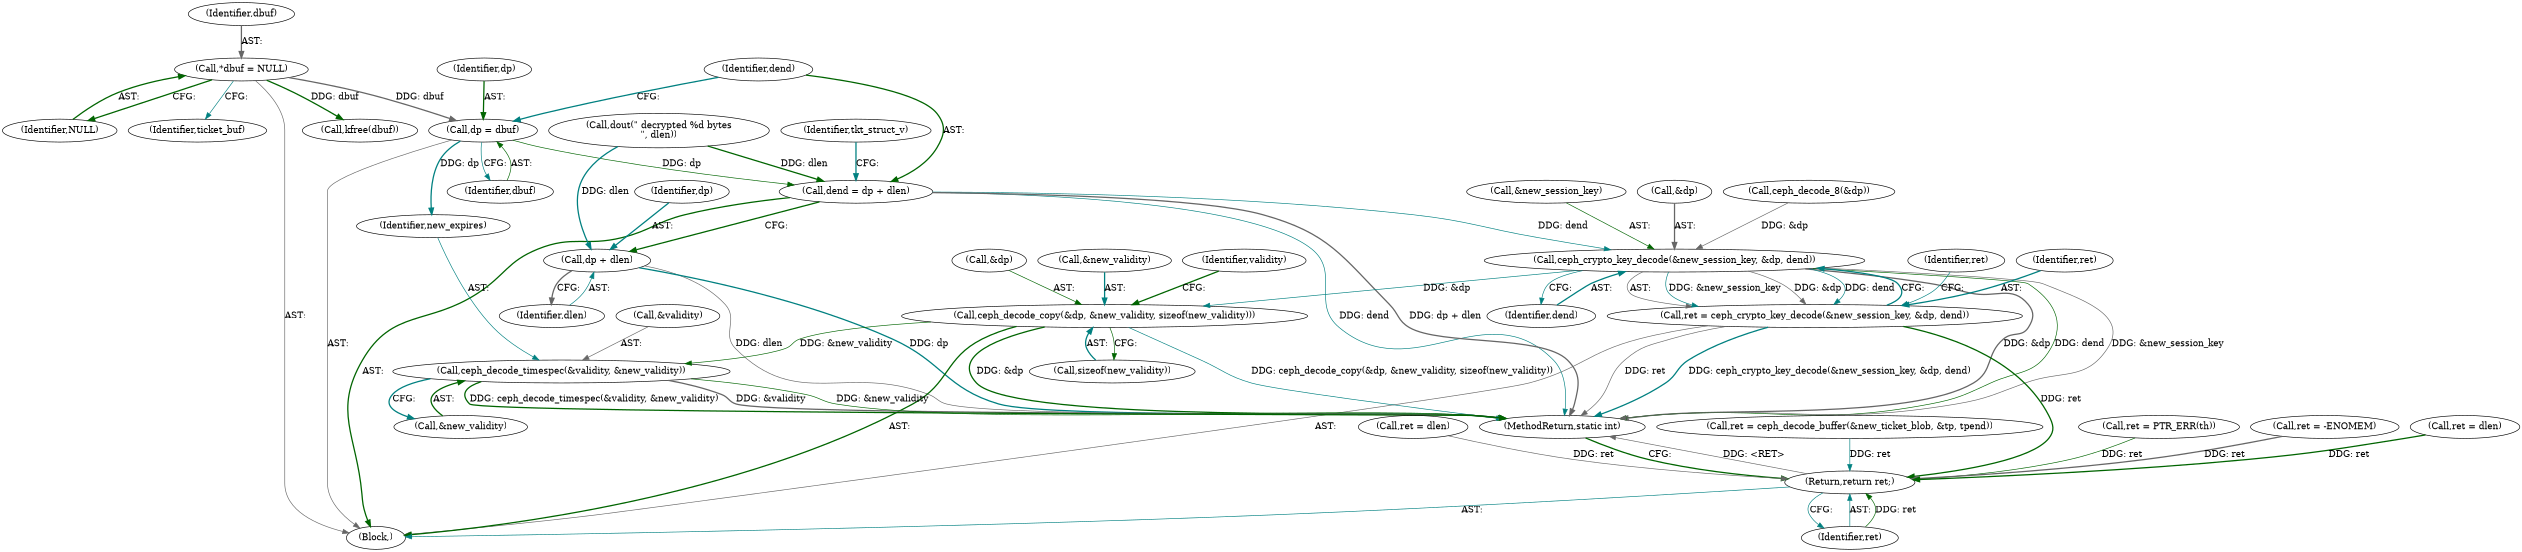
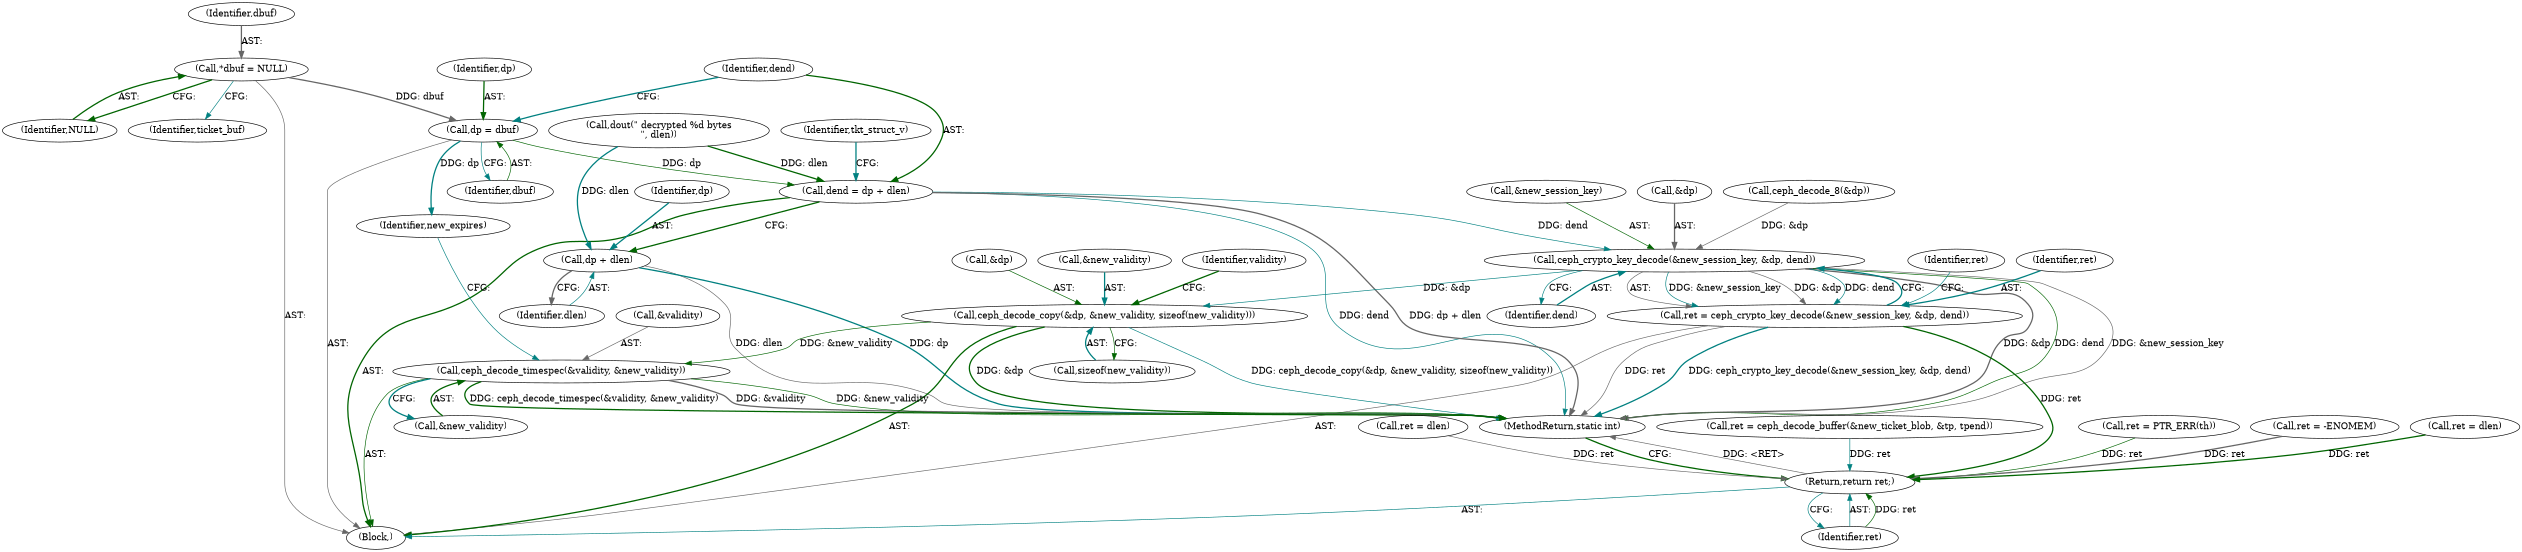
  digraph {
    edge [color=teal style=solid]
    n1 [label="(Call,dp = dbuf)"]
    n2 [label="(Call,dend = dp + dlen)"]
    n3 [label="(Block,)"]
    n4 [label="(Identifier,dbuf)"]
    n5 [label="(Identifier,new_expires)"]
    n6 [label="(Call,dp + dlen)"]
    n7 [label="(Call,ceph_crypto_key_decode(&new_session_key, &dp, dend))"]
    n8 [label="(MethodReturn,static int)"]
    n9 [label="(Identifier,dlen)"]
    n10 [label="(Call,*dbuf = NULL)"]
-   n11 [label="(Call,kfree(dbuf))"]
    n12 [label="(Identifier,NULL)"]
    n13 [label="(Identifier,ticket_buf)"]
    n14 [label="(Call,ret = ceph_crypto_key_decode(&new_session_key, &dp, dend))"]
    n15 [label="(Call,ceph_decode_copy(&dp, &new_validity, sizeof(new_validity)))"]
    n16 [label="(Identifier,dend)"]
    n17 [label="(Return,return ret;)"]
    n18 [label="(Call,ceph_decode_timespec(&validity, &new_validity))"]
    n19 [label="(Call,sizeof(new_validity))"]
    n20 [label="(Identifier,ret)"]
    n21 [label="(Call,&new_validity)"]
    n22 [label="(Identifier,dp)"]
    n23 [label="(Call,&dp)"]
    n24 [label="(Call,ret = PTR_ERR(th))"]
    n25 [label="(Call,&new_session_key)"]
    n26 [label="(Call,&dp)"]
    n27 [label="(Call,&validity)"]
    n28 [label="(Call,ret = -ENOMEM)"]
    n29 [label="(Call,ret = dlen)"]
    n30 [label="(Identifier,dbuf)"]
    n31 [label="(Identifier,dp)"]
    n32 [label="(Identifier,ret)"]
    n33 [label="(Call,&new_validity)"]
    n34 [label="(Call,ret = dlen)"]
    n35 [label="(Call,ret = ceph_decode_buffer(&new_ticket_blob, &tp, tpend))"]
    n36 [label="(Identifier,tkt_struct_v)"]
    n37 [label="(Identifier,validity)"]
    n38 [label="(Identifier,dend)"]
    n39 [label="(Identifier,ret)"]
    n40 [label="(Call,dout(\" decrypted %d bytes\n\", dlen))"]
    n41 [label="(Call,ceph_decode_8(&dp))"]
    n1 -> n2 [color=darkgreen label="DDG: dp"]
    n1 -> n3 [color=gray40 label="AST: "]
    n1 -> n4 [label="CFG: "]
    n1 -> n5 [label="DDG: dp" style=bold]
    n2 -> n3 [color=darkgreen label="AST: " style=bold]
    n2 -> n6 [color=darkgreen label="CFG: " style=bold]
    n2 -> n7 [label="DDG: dend"]
    n2 -> n8 [label="DDG: dend"]
    n2 -> n8 [color=gray40 label="DDG: dp + dlen" style=bold]
    n4 -> n1 [color=darkgreen label="AST: "]
-   n5 -> n18 [label="AST: "]
+   n5 -> n18 [label="CFG: "]
    n6 -> n8 [color=gray40 label="DDG: dlen"]
    n6 -> n8 [label="DDG: dp" style=bold]
    n6 -> n9 [color=gray40 label="CFG: " style=bold]
    n7 -> n8 [color=gray40 label="DDG: &dp" style=bold]
    n7 -> n8 [color=darkgreen label="DDG: dend"]
    n7 -> n8 [color=gray40 label="DDG: &new_session_key"]
    n7 -> n14 [color=gray40 label="AST: "]
    n7 -> n14 [label="DDG: &new_session_key"]
    n7 -> n14 [color=gray40 label="DDG: &dp"]
    n7 -> n14 [label="DDG: dend"]
    n7 -> n15 [label="DDG: &dp"]
    n7 -> n16 [label="CFG: "]
    n8 -> n17 [color=darkgreen label="CFG: " style=bold]
    n9 -> n6 [label="AST: "]
    n10 -> n1 [color=gray40 label="DDG: dbuf" style=bold]
    n10 -> n3 [color=gray40 label="AST: "]
-   n10 -> n11 [color=darkgreen label="DDG: dbuf" style=bold]
    n10 -> n12 [color=darkgreen label="CFG: " style=bold]
    n10 -> n13 [label="CFG: "]
    n12 -> n10 [color=darkgreen label="AST: " style=bold]
    n14 -> n3 [color=gray40 label="AST: "]
    n14 -> n7 [label="CFG: " style=bold]
    n14 -> n8 [color=gray40 label="DDG: ret"]
    n14 -> n8 [label="DDG: ceph_crypto_key_decode(&new_session_key, &dp, dend)" style=bold]
    n14 -> n17 [color=darkgreen label="DDG: ret" style=bold]
    n15 -> n3 [color=darkgreen label="AST: " style=bold]
    n15 -> n8 [color=darkgreen label="DDG: &dp" style=bold]
    n15 -> n8 [label="DDG: ceph_decode_copy(&dp, &new_validity, sizeof(new_validity))"]
    n15 -> n18 [color=darkgreen label="DDG: &new_validity"]
    n15 -> n19 [color=darkgreen label="CFG: "]
    n16 -> n7 [label="AST: " style=bold]
    n17 -> n3 [label="AST: "]
    n17 -> n8 [color=gray40 label="DDG: <RET>"]
    n17 -> n20 [label="CFG: "]
+   n18 -> n3 [color=darkgreen label="AST: "]
    n18 -> n8 [color=gray40 label="DDG: &validity" style=bold]
    n18 -> n8 [color=darkgreen label="DDG: &new_validity"]
    n18 -> n8 [color=darkgreen label="DDG: ceph_decode_timespec(&validity, &new_validity)" style=bold]
    n18 -> n21 [label="CFG: " style=bold]
    n19 -> n15 [label="AST: " style=bold]
    n20 -> n17 [label="AST: "]
    n20 -> n17 [color=darkgreen label="DDG: ret"]
    n21 -> n18 [color=darkgreen label="AST: " style=bold]
    n22 -> n1 [color=darkgreen label="AST: " style=bold]
    n23 -> n15 [color=darkgreen label="AST: "]
    n24 -> n17 [color=darkgreen label="DDG: ret"]
    n25 -> n7 [color=darkgreen label="AST: "]
    n26 -> n7 [color=gray40 label="AST: " style=bold]
    n27 -> n18 [color=gray40 label="AST: "]
    n28 -> n17 [color=gray40 label="DDG: ret" style=bold]
    n29 -> n17 [color=darkgreen label="DDG: ret" style=bold]
    n30 -> n10 [color=gray40 label="AST: " style=bold]
    n31 -> n6 [label="AST: " style=bold]
    n32 -> n14 [label="CFG: "]
    n33 -> n15 [label="AST: " style=bold]
    n34 -> n17 [color=gray40 label="DDG: ret"]
    n35 -> n17 [label="DDG: ret"]
    n36 -> n2 [label="CFG: " style=bold]
    n37 -> n15 [color=darkgreen label="CFG: " style=bold]
    n38 -> n1 [label="CFG: " style=bold]
    n38 -> n2 [color=darkgreen label="AST: " style=bold]
    n39 -> n14 [label="AST: " style=bold]
    n40 -> n2 [color=darkgreen label="DDG: dlen" style=bold]
    n40 -> n6 [label="DDG: dlen" style=bold]
    n41 -> n7 [color=gray40 label="DDG: &dp"]
  }
